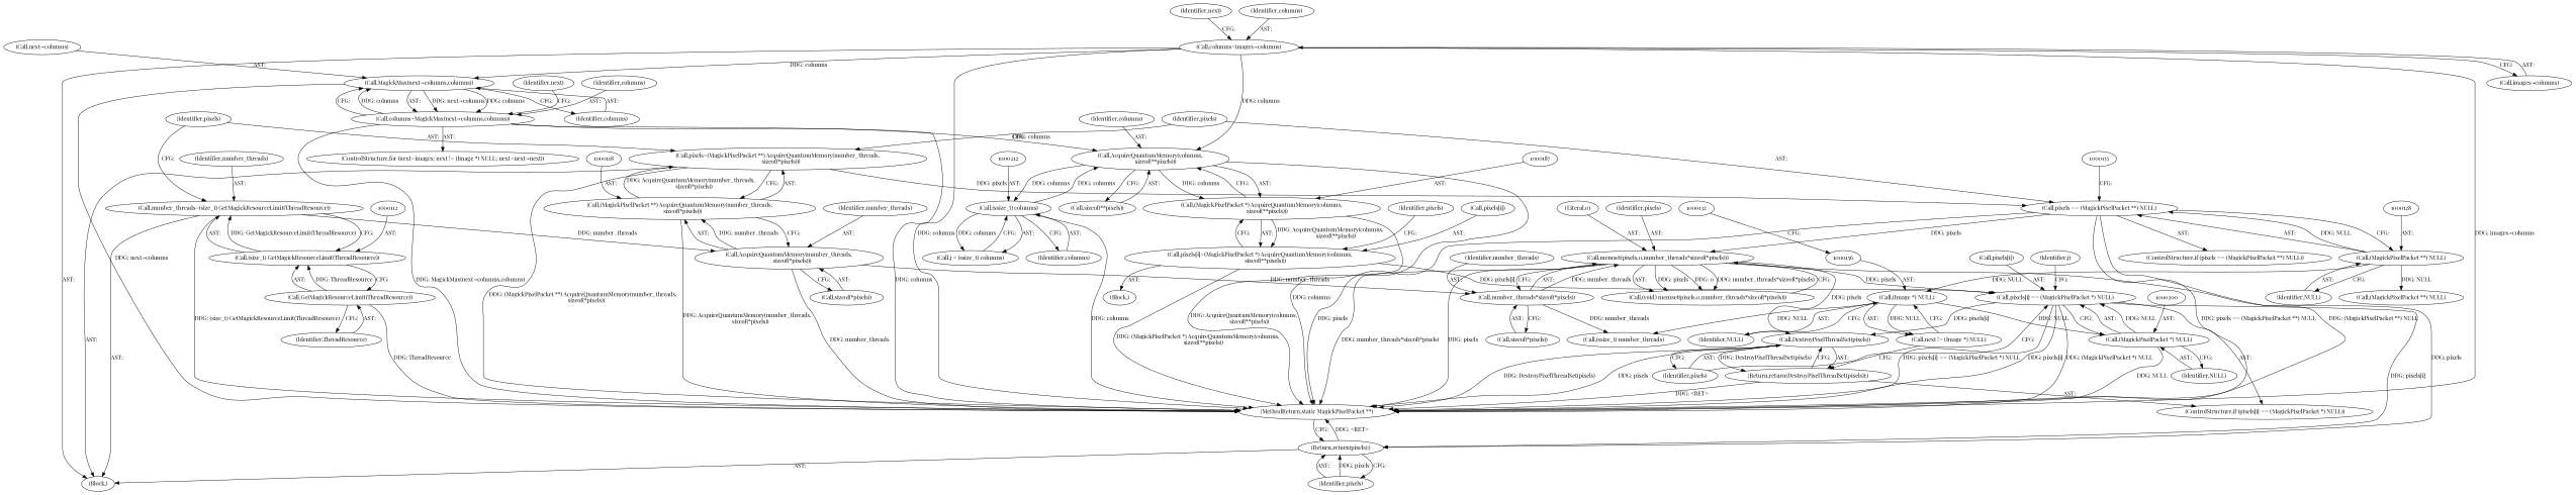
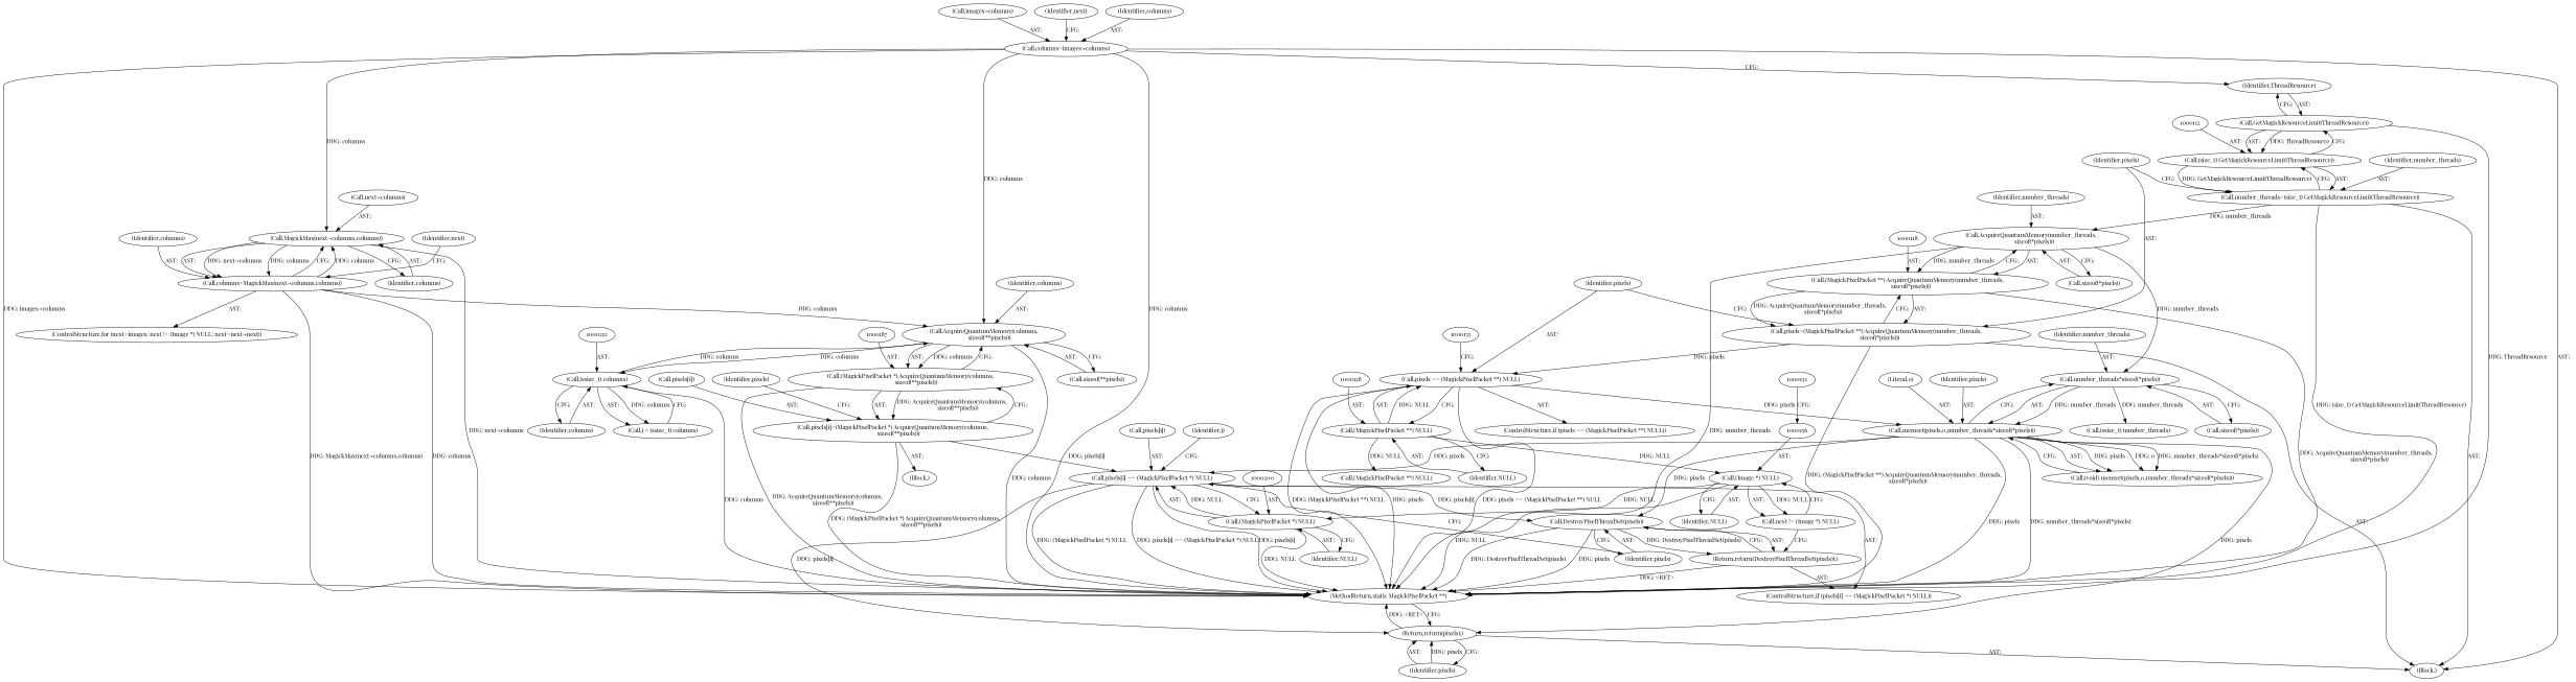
  digraph {
    fontname="Playfair Display"
    node [fontname="Playfair Display"]
    edge [fontname="Playfair Display"]
    n1 [label="(Call,pixels[i] == (MagickPixelPacket *) NULL)"]
    n2 [label="(Call,(MagickPixelPacket *) NULL)"]
    n3 [label="(Call,DestroyPixelThreadSet(pixels))"]
    n4 [label="(Return,return(pixels);)"]
    n5 [label="(ControlStructure,if (pixels[i] == (MagickPixelPacket *) NULL))"]
    n6 [label="(MethodReturn,static MagickPixelPacket **)"]
    n7 [label="(Identifier,NULL)"]
    n8 [label="(Return,return(DestroyPixelThreadSet(pixels));)"]
    n9 [label="(Identifier,pixels)"]
    n10 [label="(Block,)"]
    n11 [label="(Identifier,pixels)"]
    n12 [label="(Call,pixels[i]=(MagickPixelPacket *) AcquireQuantumMemory(columns,\n       sizeof(**pixels)))"]
    n13 [label="(Call,(MagickPixelPacket *) AcquireQuantumMemory(columns,\n       sizeof(**pixels)))"]
    n14 [label="(Block,)"]
    n15 [label="(Call,AcquireQuantumMemory(columns,\n       sizeof(**pixels)))"]
    n16 [label="(Call,(ssize_t) columns)"]
    n17 [label="(Call,sizeof(**pixels))"]
    n18 [label="(Identifier,columns)"]
    n19 [label="(Call,j < (ssize_t) columns)"]
    n20 [label="(Call,columns=MagickMax(next->columns,columns))"]
    n21 [label="(Call,MagickMax(next->columns,columns))"]
    n22 [label="(ControlStructure,for (next=images; next != (Image *) NULL; next=next->next))"]
    n23 [label="(Identifier,columns)"]
    n24 [label="(Call,columns=images->columns)"]
    n25 [label="(Call,images->columns)"]
    n26 [label="(Call,memset(pixels,0,number_threads*sizeof(*pixels)))"]
    n27 [label="(Call,number_threads*sizeof(*pixels))"]
    n28 [label="(Call,(void) memset(pixels,0,number_threads*sizeof(*pixels)))"]
    n29 [label="(Call,sizeof(*pixels))"]
    n30 [label="(Call,(ssize_t) number_threads)"]
    n31 [label="(Call,pixels == (MagickPixelPacket **) NULL)"]
    n32 [label="(Call,(MagickPixelPacket **) NULL)"]
    n33 [label="(ControlStructure,if (pixels == (MagickPixelPacket **) NULL))"]
    n34 [label="(Call,(Image *) NULL)"]
    n35 [label="(Identifier,NULL)"]
    n36 [label="(Call,(MagickPixelPacket **) NULL)"]
    n37 [label="(Call,pixels=(MagickPixelPacket **) AcquireQuantumMemory(number_threads,\n    sizeof(*pixels)))"]
    n38 [label="(Call,(MagickPixelPacket **) AcquireQuantumMemory(number_threads,\n    sizeof(*pixels)))"]
    n39 [label="(Call,AcquireQuantumMemory(number_threads,\n    sizeof(*pixels)))"]
    n40 [label="(Call,sizeof(*pixels))"]
    n41 [label="(Call,number_threads=(size_t) GetMagickResourceLimit(ThreadResource))"]
    n42 [label="(Call,(size_t) GetMagickResourceLimit(ThreadResource))"]
    n43 [label="(Call,GetMagickResourceLimit(ThreadResource))"]
    n44 [label="(Identifier,ThreadResource)"]
    n45 [label="(Call,next != (Image *) NULL)"]
    n46 [label="(Identifier,NULL)"]
    n47 [label="(Identifier,pixels)"]
    n48 [label="(Identifier,number_threads)"]
    n49 [label="(Identifier,next)"]
    n50 [label="(Identifier,pixels)"]
    n51 [label="(Identifier,pixels)"]
    n52 [label="(Identifier,columns)"]
    n53 [label="(Identifier,columns)"]
    n54 [label="(Identifier,next)"]
    n55 [label="(Call,next->columns)"]
    n56 [label="(Identifier,pixels)"]
    n57 [label="(Call,pixels[i])"]
    n58 [label="(Literal,0)"]
    n59 [label="(Identifier,columns)"]
    n60 [label="(Identifier,number_threads)"]
    n61 [label="(Call,pixels[i])"]
    n62 [label="(Identifier,j)"]
    n63 [label="(Identifier,number_threads)"]
    1000187
    1000212
    1000132
    1000156
    1000135
    1000118
    1000112
    1000128
    1000200
    n1 -> n2 [label="CFG: "]
    n1 -> n3 [label="DDG: pixels[i]"]
    n1 -> n4 [label="DDG: pixels[i]"]
    n1 -> n5 [label="AST: "]
    n1 -> n6 [label="DDG: (MagickPixelPacket *) NULL"]
    n1 -> n6 [label="DDG: pixels[i] == (MagickPixelPacket *) NULL"]
    n1 -> n6 [label="DDG: pixels[i]"]
    n2 -> n1 [label="AST: "]
    n2 -> n1 [label="DDG: NULL"]
    n2 -> n6 [label="DDG: NULL"]
    n2 -> n7 [label="CFG: "]
    n3 -> n6 [label="DDG: DestroyPixelThreadSet(pixels)"]
    n3 -> n6 [label="DDG: pixels"]
    n3 -> n8 [label="AST: "]
    n3 -> n8 [label="DDG: DestroyPixelThreadSet(pixels)"]
    n3 -> n9 [label="CFG: "]
    n4 -> n6 [label="DDG: <RET>"]
    n4 -> n10 [label="AST: "]
    n4 -> n11 [label="CFG: "]
    n6 -> n4 [label="CFG: "]
    n7 -> n2 [label="AST: "]
    n8 -> n3 [label="CFG: "]
    n8 -> n5 [label="AST: "]
    n8 -> n6 [label="DDG: <RET>"]
    n9 -> n1 [label="CFG: "]
    n9 -> n3 [label="AST: "]
    n11 -> n4 [label="AST: "]
    n11 -> n4 [label="DDG: pixels"]
    n12 -> n1 [label="DDG: pixels[i]"]
    n12 -> n6 [label="DDG: (MagickPixelPacket *) AcquireQuantumMemory(columns,\n       sizeof(**pixels))"]
    n12 -> n13 [label="CFG: "]
    n12 -> n14 [label="AST: "]
    n13 -> n6 [label="DDG: AcquireQuantumMemory(columns,\n       sizeof(**pixels))"]
    n13 -> n12 [label="AST: "]
    n13 -> n12 [label="DDG: AcquireQuantumMemory(columns,\n       sizeof(**pixels))"]
    n13 -> n15 [label="CFG: "]
    n15 -> n6 [label="DDG: columns"]
    n15 -> n13 [label="AST: "]
    n15 -> n13 [label="DDG: columns"]
    n15 -> n16 [label="DDG: columns"]
    n15 -> n17 [label="CFG: "]
    n16 -> n6 [label="DDG: columns"]
    n16 -> n15 [label="DDG: columns"]
    n16 -> n18 [label="CFG: "]
    n16 -> n19 [label="AST: "]
    n16 -> n19 [label="DDG: columns"]
    n17 -> n15 [label="AST: "]
    n18 -> n16 [label="AST: "]
    n19 -> n16 [label="CFG: "]
    n20 -> n6 [label="DDG: columns"]
    n20 -> n6 [label="DDG: MagickMax(next->columns,columns)"]
    n20 -> n15 [label="DDG: columns"]
    n20 -> n21 [label="CFG: "]
    n20 -> n21 [label="DDG: columns"]
    n20 -> n22 [label="AST: "]
    n21 -> n6 [label="DDG: next->columns"]
    n21 -> n20 [label="AST: "]
    n21 -> n20 [label="DDG: next->columns"]
    n21 -> n20 [label="DDG: columns"]
    n21 -> n23 [label="CFG: "]
    n23 -> n21 [label="AST: "]
    n24 -> n6 [label="DDG: columns"]
    n24 -> n6 [label="DDG: images->columns"]
    n24 -> n10 [label="AST: "]
    n24 -> n15 [label="DDG: columns"]
    n24 -> n21 [label="DDG: columns"]
-   n24 -> n25 [label="CFG: "]
+   n24 -> n44 [label="CFG: "]
    n25 -> n24 [label="AST: "]
    n26 -> n1 [label="DDG: pixels"]
    n26 -> n3 [label="DDG: pixels"]
    n26 -> n4 [label="DDG: pixels"]
    n26 -> n6 [label="DDG: number_threads*sizeof(*pixels)"]
    n26 -> n6 [label="DDG: pixels"]
    n26 -> n27 [label="CFG: "]
    n26 -> n28 [label="AST: "]
    n26 -> n28 [label="DDG: pixels"]
    n26 -> n28 [label="DDG: 0"]
    n26 -> n28 [label="DDG: number_threads*sizeof(*pixels)"]
    n27 -> n26 [label="AST: "]
    n27 -> n26 [label="DDG: number_threads"]
    n27 -> n29 [label="CFG: "]
    n27 -> n30 [label="DDG: number_threads"]
    n28 -> n26 [label="CFG: "]
    n29 -> n27 [label="AST: "]
    n31 -> n6 [label="DDG: pixels"]
    n31 -> n6 [label="DDG: pixels == (MagickPixelPacket **) NULL"]
    n31 -> n6 [label="DDG: (MagickPixelPacket **) NULL"]
    n31 -> n26 [label="DDG: pixels"]
    n31 -> n32 [label="CFG: "]
    n31 -> n33 [label="AST: "]
    n32 -> n31 [label="AST: "]
    n32 -> n31 [label="DDG: NULL"]
    n32 -> n34 [label="DDG: NULL"]
    n32 -> n35 [label="CFG: "]
    n32 -> n36 [label="DDG: NULL"]
    n34 -> n2 [label="DDG: NULL"]
-   n34 -> n30 [label="DDG: NULL"]
+   n34 -> n6 [label="DDG: NULL"]
    n34 -> n45 [label="AST: "]
    n34 -> n45 [label="DDG: NULL"]
    n34 -> n46 [label="CFG: "]
    n35 -> n32 [label="AST: "]
    n37 -> n6 [label="DDG: (MagickPixelPacket **) AcquireQuantumMemory(number_threads,\n    sizeof(*pixels))"]
    n37 -> n10 [label="AST: "]
    n37 -> n31 [label="DDG: pixels"]
    n37 -> n38 [label="CFG: "]
    n38 -> n6 [label="DDG: AcquireQuantumMemory(number_threads,\n    sizeof(*pixels))"]
    n38 -> n37 [label="AST: "]
    n38 -> n37 [label="DDG: AcquireQuantumMemory(number_threads,\n    sizeof(*pixels))"]
    n38 -> n39 [label="CFG: "]
    n39 -> n6 [label="DDG: number_threads"]
    n39 -> n27 [label="DDG: number_threads"]
    n39 -> n38 [label="AST: "]
    n39 -> n38 [label="DDG: number_threads"]
    n39 -> n40 [label="CFG: "]
    n40 -> n39 [label="AST: "]
    n41 -> n6 [label="DDG: (size_t) GetMagickResourceLimit(ThreadResource)"]
    n41 -> n10 [label="AST: "]
    n41 -> n39 [label="DDG: number_threads"]
    n41 -> n42 [label="CFG: "]
    n42 -> n41 [label="AST: "]
    n42 -> n41 [label="DDG: GetMagickResourceLimit(ThreadResource)"]
    n42 -> n43 [label="CFG: "]
    n43 -> n6 [label="DDG: ThreadResource"]
    n43 -> n42 [label="AST: "]
    n43 -> n42 [label="DDG: ThreadResource"]
    n43 -> n44 [label="CFG: "]
    n44 -> n43 [label="AST: "]
    n45 -> n8 [label="CFG: "]
    n45 -> n34 [label="CFG: "]
    n46 -> n34 [label="AST: "]
    n47 -> n26 [label="AST: "]
    n48 -> n39 [label="AST: "]
    n49 -> n24 [label="CFG: "]
    n50 -> n31 [label="AST: "]
    n50 -> n37 [label="CFG: "]
    n51 -> n12 [label="CFG: "]
    n52 -> n20 [label="AST: "]
    n53 -> n15 [label="AST: "]
    n54 -> n20 [label="CFG: "]
    n55 -> n21 [label="AST: "]
    n56 -> n37 [label="AST: "]
    n56 -> n41 [label="CFG: "]
    n57 -> n12 [label="AST: "]
    n58 -> n26 [label="AST: "]
    n59 -> n24 [label="AST: "]
    n60 -> n27 [label="AST: "]
    n61 -> n1 [label="AST: "]
    n62 -> n1 [label="CFG: "]
    n63 -> n41 [label="AST: "]
    1000187 -> n13 [label="AST: "]
    1000212 -> n16 [label="AST: "]
    1000132 -> 1000156 [label="CFG: "]
    1000156 -> n34 [label="AST: "]
    1000135 -> n31 [label="CFG: "]
    1000118 -> n38 [label="AST: "]
    1000112 -> n42 [label="AST: "]
    1000128 -> n32 [label="AST: "]
    1000200 -> n2 [label="AST: "]
  }
